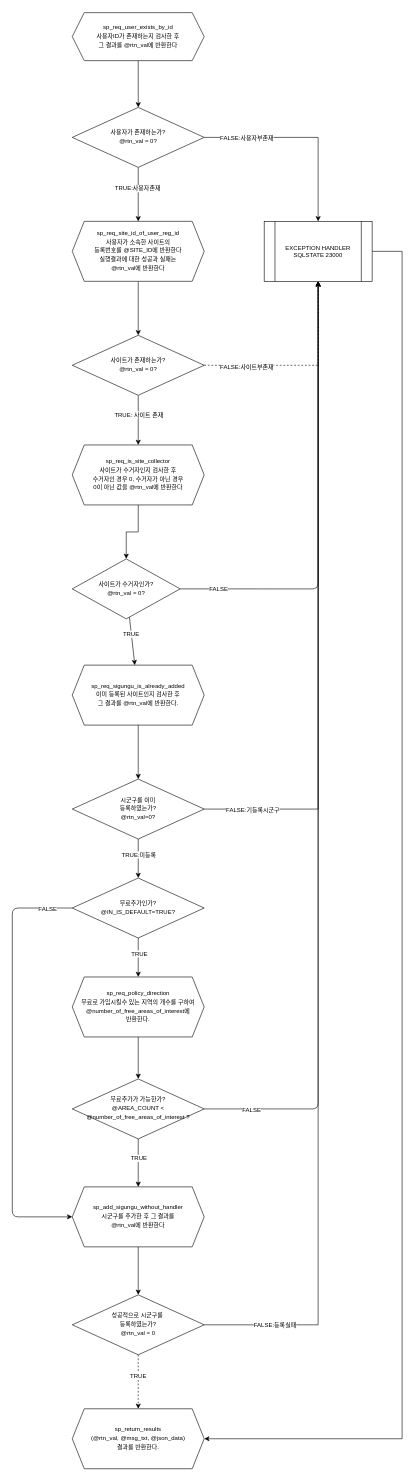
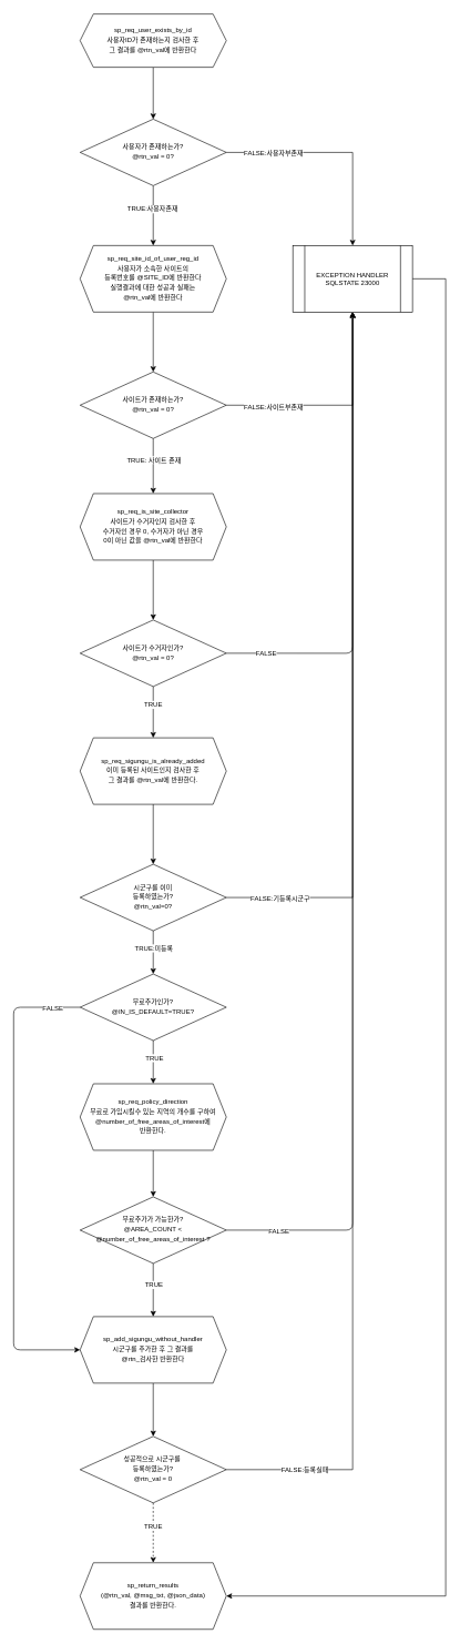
  <mxCell id="0" />
  <mxCell id="1" parent="0" />
  <mxCell id="2" value="" style="edgeStyle=orthogonalEdgeStyle;rounded=0;orthogonalLoop=1;jettySize=auto;html=1;fontSize=8;" parent="1" source="3" target="8" edge="1"><mxGeometry relative="1" as="geometry" /></mxCell>
  <mxCell id="3" value="&lt;font style=&quot;font-size: 10px&quot;&gt;sp_req_user_exists_by_id&lt;br&gt;사용자ID가 존재하는지 검사한 후&lt;br&gt;그 결과를 @rtn_val에 반환한다&lt;/font&gt;" style="shape=hexagon;perimeter=hexagonPerimeter2;whiteSpace=wrap;html=1;fixedSize=1;shadow=0;strokeWidth=1;spacing=6;spacingTop=-4;" parent="1" vertex="1"><mxGeometry x="120" y="20" width="220" height="80" as="geometry" /></mxCell>
  <mxCell id="4" value="" style="edgeStyle=orthogonalEdgeStyle;rounded=0;orthogonalLoop=1;jettySize=auto;html=1;fontSize=8;" parent="1" source="8" target="10" edge="1"><mxGeometry relative="1" as="geometry" /></mxCell>
  <mxCell id="5" value="&lt;font style=&quot;font-size: 10px&quot;&gt;TRUE:사용자존재&lt;/font&gt;" style="edgeLabel;html=1;align=center;verticalAlign=middle;resizable=0;points=[];fontSize=8;" parent="4" vertex="1" connectable="0"><mxGeometry x="-0.244" y="-2" relative="1" as="geometry"><mxPoint as="offset" /></mxGeometry></mxCell>
  <mxCell id="6" style="edgeStyle=orthogonalEdgeStyle;rounded=0;orthogonalLoop=1;jettySize=auto;html=1;exitX=1;exitY=0.5;exitDx=0;exitDy=0;entryX=0.5;entryY=0;entryDx=0;entryDy=0;fontSize=8;" parent="1" source="8" target="26" edge="1"><mxGeometry relative="1" as="geometry" /></mxCell>
  <mxCell id="7" value="&lt;font style=&quot;font-size: 10px&quot;&gt;FALSE:사용자부존재&lt;/font&gt;" style="edgeLabel;html=1;align=center;verticalAlign=middle;resizable=0;points=[];fontSize=8;" parent="6" vertex="1" connectable="0"><mxGeometry x="-0.733" y="-1" relative="1" as="geometry"><mxPoint x="26" y="-1" as="offset" /></mxGeometry></mxCell>
  <mxCell id="8" value="&lt;font style=&quot;font-size: 10px&quot;&gt;사용자가 존재하는가?&lt;br&gt;@rtn_val = 0?&lt;/font&gt;" style="rhombus;whiteSpace=wrap;html=1;shadow=0;strokeWidth=1;spacing=6;spacingTop=-4;" parent="1" vertex="1"><mxGeometry x="120" y="178" width="220" height="100" as="geometry" /></mxCell>
  <mxCell id="9" value="" style="edgeStyle=orthogonalEdgeStyle;rounded=0;orthogonalLoop=1;jettySize=auto;html=1;fontSize=8;" parent="1" source="10" target="15" edge="1"><mxGeometry relative="1" as="geometry" /></mxCell>
  <mxCell id="10" value="&lt;font style=&quot;font-size: 10px&quot;&gt;sp_req_site_id_of_user_reg_id&lt;br&gt;사용자가 소속한 사이트의&lt;br&gt;등록번호를&amp;nbsp;@SITE_ID에 반환한다&lt;br&gt;실행결과에 대한 성공과 실패는&lt;br&gt;@rtn_val에 반환한다&lt;/font&gt;" style="shape=hexagon;perimeter=hexagonPerimeter2;whiteSpace=wrap;html=1;fixedSize=1;shadow=0;strokeWidth=1;spacing=6;spacingTop=-4;" parent="1" vertex="1"><mxGeometry x="120" y="368" width="220" height="100" as="geometry" /></mxCell>
  <mxCell id="11" value="" style="edgeStyle=orthogonalEdgeStyle;rounded=0;orthogonalLoop=1;jettySize=auto;html=1;fontSize=8;entryX=0.5;entryY=0;entryDx=0;entryDy=0;" parent="1" source="15" target="34" edge="1"><mxGeometry relative="1" as="geometry" /></mxCell>
  <mxCell id="12" value="&lt;font style=&quot;font-size: 10px&quot;&gt;TRUE: 사이트 존재&lt;/font&gt;" style="edgeLabel;html=1;align=center;verticalAlign=middle;resizable=0;points=[];fontSize=8;" parent="11" vertex="1" connectable="0"><mxGeometry x="-0.244" relative="1" as="geometry"><mxPoint as="offset" /></mxGeometry></mxCell>
- <mxCell id="13" style="edgeStyle=orthogonalEdgeStyle;rounded=0;orthogonalLoop=1;jettySize=auto;html=1;exitX=1;exitY=0.5;exitDx=0;exitDy=0;entryX=0.5;entryY=1;entryDx=0;entryDy=0;fontSize=8;dashed=1;" parent="1" source="15" target="26" edge="1"><mxGeometry relative="1" as="geometry" /></mxCell>
+ <mxCell id="13" style="edgeStyle=orthogonalEdgeStyle;rounded=0;orthogonalLoop=1;jettySize=auto;html=1;exitX=1;exitY=0.5;exitDx=0;exitDy=0;entryX=0.5;entryY=1;entryDx=0;entryDy=0;fontSize=8;" parent="1" source="15" target="26" edge="1"><mxGeometry relative="1" as="geometry" /></mxCell>
  <mxCell id="14" value="&lt;font style=&quot;font-size: 10px&quot;&gt;FALSE:사이트부존재&lt;/font&gt;" style="edgeLabel;html=1;align=center;verticalAlign=middle;resizable=0;points=[];fontSize=8;" parent="13" vertex="1" connectable="0"><mxGeometry x="-0.576" y="-2" relative="1" as="geometry"><mxPoint as="offset" /></mxGeometry></mxCell>
  <mxCell id="15" value="&lt;font style=&quot;font-size: 10px&quot;&gt;사이트가 존재하는가?&lt;br&gt;@rtn_val = 0?&lt;/font&gt;" style="rhombus;whiteSpace=wrap;html=1;shadow=0;strokeWidth=1;spacing=6;spacingTop=-4;" parent="1" vertex="1"><mxGeometry x="120" y="558" width="220" height="100" as="geometry" /></mxCell>
  <mxCell id="16" value="" style="edgeStyle=orthogonalEdgeStyle;rounded=0;orthogonalLoop=1;jettySize=auto;html=1;fontSize=8;" parent="1" source="17" target="22" edge="1"><mxGeometry relative="1" as="geometry" /></mxCell>
  <mxCell id="17" value="&lt;font style=&quot;font-size: 10px&quot;&gt;sp_req_sigungu_is_already_added&lt;br&gt;이미 등록된 사이트인지 검사한 후&lt;br&gt;그 결과를 @rtn_val에 반환한다.&lt;/font&gt;" style="shape=hexagon;perimeter=hexagonPerimeter2;whiteSpace=wrap;html=1;fixedSize=1;shadow=0;strokeWidth=1;spacing=6;spacingTop=-4;" parent="1" vertex="1"><mxGeometry x="120" y="1108" width="220" height="100" as="geometry" /></mxCell>
  <mxCell id="18" value="" style="edgeStyle=orthogonalEdgeStyle;rounded=0;orthogonalLoop=1;jettySize=auto;html=1;fontSize=8;entryX=0.5;entryY=0;entryDx=0;entryDy=0;" parent="1" source="22" target="44" edge="1"><mxGeometry relative="1" as="geometry" /></mxCell>
  <mxCell id="19" value="&lt;font style=&quot;font-size: 10px&quot;&gt;TRUE:미등록&lt;/font&gt;" style="edgeLabel;html=1;align=center;verticalAlign=middle;resizable=0;points=[];fontSize=8;" parent="18" vertex="1" connectable="0"><mxGeometry x="-0.244" relative="1" as="geometry"><mxPoint as="offset" /></mxGeometry></mxCell>
  <mxCell id="20" style="edgeStyle=orthogonalEdgeStyle;rounded=0;orthogonalLoop=1;jettySize=auto;html=1;exitX=1;exitY=0.5;exitDx=0;exitDy=0;entryX=0.5;entryY=1;entryDx=0;entryDy=0;fontSize=8;" parent="1" source="22" target="26" edge="1"><mxGeometry relative="1" as="geometry" /></mxCell>
  <mxCell id="21" value="&lt;font style=&quot;font-size: 10px&quot;&gt;FALSE:기등록시군구&lt;/font&gt;" style="edgeLabel;html=1;align=center;verticalAlign=middle;resizable=0;points=[];fontSize=8;" parent="20" vertex="1" connectable="0"><mxGeometry x="-0.806" y="1" relative="1" as="geometry"><mxPoint x="-24" y="1" as="offset" /></mxGeometry></mxCell>
  <mxCell id="22" value="&lt;font style=&quot;font-size: 10px&quot;&gt;시군구를 이미 &lt;br&gt;등록하였는가?&lt;br&gt;@rtn_val=0?&lt;/font&gt;" style="rhombus;whiteSpace=wrap;html=1;shadow=0;strokeWidth=1;spacing=6;spacingTop=-4;" parent="1" vertex="1"><mxGeometry x="120" y="1298" width="220" height="100" as="geometry" /></mxCell>
  <mxCell id="23" value="" style="edgeStyle=orthogonalEdgeStyle;rounded=0;orthogonalLoop=1;jettySize=auto;html=1;fontSize=8;" parent="1" source="24" target="31" edge="1"><mxGeometry relative="1" as="geometry" /></mxCell>
- <mxCell id="24" value="&lt;font style=&quot;font-size: 10px&quot;&gt;sp_add_sigungu_without_handler&lt;br&gt;시군구를 추가한 후 그 결과를 &lt;br&gt;@rtn_val에 반환한다&lt;br&gt;&lt;/font&gt;" style="shape=hexagon;perimeter=hexagonPerimeter2;whiteSpace=wrap;html=1;fixedSize=1;shadow=0;strokeWidth=1;spacing=6;spacingTop=-4;" parent="1" vertex="1"><mxGeometry x="120" y="1978" width="220" height="100" as="geometry" /></mxCell>
+ <mxCell id="24" value="&lt;font style=&quot;font-size: 10px&quot;&gt;sp_add_sigungu_without_handler&lt;br&gt;시군구를 추가한 후 그 결과를 &lt;br&gt;@rtn_검사한 반환한다&lt;br&gt;&lt;/font&gt;" style="shape=hexagon;perimeter=hexagonPerimeter2;whiteSpace=wrap;html=1;fixedSize=1;shadow=0;strokeWidth=1;spacing=6;spacingTop=-4;" parent="1" vertex="1"><mxGeometry x="120" y="1978" width="220" height="100" as="geometry" /></mxCell>
  <mxCell id="25" style="edgeStyle=orthogonalEdgeStyle;rounded=0;orthogonalLoop=1;jettySize=auto;html=1;exitX=1;exitY=0.5;exitDx=0;exitDy=0;entryX=1;entryY=0.5;entryDx=0;entryDy=0;fontSize=8;" parent="1" source="26" target="32" edge="1"><mxGeometry relative="1" as="geometry"><Array as="points"><mxPoint x="670" y="418" /><mxPoint x="670" y="2398" /></Array></mxGeometry></mxCell>
  <mxCell id="26" value="&lt;font style=&quot;font-size: 10px&quot;&gt;EXCEPTION HANDLER&lt;br&gt;SQLSTATE 23000&lt;/font&gt;" style="shape=process;whiteSpace=wrap;html=1;backgroundOutline=1;fontSize=8;" parent="1" vertex="1"><mxGeometry x="440" y="368" width="180" height="100" as="geometry" /></mxCell>
  <mxCell id="27" style="edgeStyle=orthogonalEdgeStyle;rounded=0;orthogonalLoop=1;jettySize=auto;html=1;entryX=0.5;entryY=1;entryDx=0;entryDy=0;fontSize=8;" parent="1" source="31" target="26" edge="1"><mxGeometry relative="1" as="geometry" /></mxCell>
  <mxCell id="28" value="&lt;font style=&quot;font-size: 10px&quot;&gt;FALSE:등록실패&lt;/font&gt;" style="edgeLabel;html=1;align=center;verticalAlign=middle;resizable=0;points=[];fontSize=8;" parent="27" vertex="1" connectable="0"><mxGeometry x="-0.879" y="1" relative="1" as="geometry"><mxPoint as="offset" /></mxGeometry></mxCell>
  <mxCell id="29" value="" style="edgeStyle=orthogonalEdgeStyle;rounded=0;orthogonalLoop=1;jettySize=auto;html=1;fontSize=8;dashed=1;" parent="1" source="31" target="32" edge="1"><mxGeometry relative="1" as="geometry" /></mxCell>
  <mxCell id="30" value="TRUE" style="edgeLabel;html=1;align=center;verticalAlign=middle;resizable=0;points=[];fontSize=10;" vertex="1" connectable="0" parent="29"><mxGeometry x="-0.242" y="-1" relative="1" as="geometry"><mxPoint as="offset" /></mxGeometry></mxCell>
  <mxCell id="31" value="&lt;font style=&quot;font-size: 10px&quot;&gt;성공적으로 시군구를&amp;nbsp;&lt;br&gt;등록하였는가?&lt;br&gt;@rtn_val = 0&lt;br&gt;&lt;/font&gt;" style="rhombus;whiteSpace=wrap;html=1;shadow=0;strokeWidth=1;spacing=6;spacingTop=-4;" parent="1" vertex="1"><mxGeometry x="120" y="2158" width="220" height="100" as="geometry" /></mxCell>
  <mxCell id="32" value="&lt;font style=&quot;font-size: 10px&quot;&gt;sp_return_results&lt;br&gt;(@rtn_val, @msg_txt, @json_data)&lt;br&gt;결과를 반환한다.&lt;/font&gt;" style="shape=hexagon;perimeter=hexagonPerimeter2;whiteSpace=wrap;html=1;fixedSize=1;shadow=0;strokeWidth=1;spacing=6;spacingTop=-4;" parent="1" vertex="1"><mxGeometry x="120" y="2348" width="220" height="100" as="geometry" /></mxCell>
  <mxCell id="33" value="" style="edgeStyle=orthogonalEdgeStyle;rounded=0;orthogonalLoop=1;jettySize=auto;html=1;fontSize=8;" edge="1" source="34" target="39" parent="1"><mxGeometry relative="1" as="geometry" /></mxCell>
  <mxCell id="34" value="&lt;font style=&quot;font-size: 10px&quot;&gt;sp_req_is_site_collector&lt;br&gt;사이트가 수거자인지 검사한 후&lt;br&gt;수거자인 경우 0, 수거자가 아닌 경우 &lt;br&gt;0이 아닌 값을 @rtn_val에 반환한다&lt;/font&gt;" style="shape=hexagon;perimeter=hexagonPerimeter2;whiteSpace=wrap;html=1;fixedSize=1;shadow=0;strokeWidth=1;spacing=6;spacingTop=-4;" vertex="1" parent="1"><mxGeometry x="120" y="740.86" width="220" height="100" as="geometry" /></mxCell>
  <mxCell id="35" value="" style="edgeStyle=none;html=1;fontSize=10;" edge="1" parent="1" source="39" target="17"><mxGeometry relative="1" as="geometry" /></mxCell>
  <mxCell id="36" value="TRUE" style="edgeLabel;html=1;align=center;verticalAlign=middle;resizable=0;points=[];fontSize=10;" vertex="1" connectable="0" parent="35"><mxGeometry x="-0.3" y="-1" relative="1" as="geometry"><mxPoint as="offset" /></mxGeometry></mxCell>
  <mxCell id="37" style="edgeStyle=orthogonalEdgeStyle;html=1;entryX=0.5;entryY=1;entryDx=0;entryDy=0;fontSize=10;exitX=1;exitY=0.5;exitDx=0;exitDy=0;" edge="1" parent="1" source="39" target="26"><mxGeometry relative="1" as="geometry" /></mxCell>
  <mxCell id="38" value="FALSE" style="edgeLabel;html=1;align=center;verticalAlign=middle;resizable=0;points=[];fontSize=10;" vertex="1" connectable="0" parent="37"><mxGeometry x="-0.828" relative="1" as="geometry"><mxPoint as="offset" /></mxGeometry></mxCell>
- <mxCell id="39" value="&lt;font style=&quot;font-size: 10px&quot;&gt;사이트가 수거자인가?&lt;br&gt;@rtn_val = 0?&lt;/font&gt;" style="rhombus;whiteSpace=wrap;html=1;shadow=0;strokeWidth=1;spacing=6;spacingTop=-4;" vertex="1" parent="1"><mxGeometry x="120" y="930.86" width="180" height="100" as="geometry" /></mxCell>
+ <mxCell id="39" value="&lt;font style=&quot;font-size: 10px&quot;&gt;사이트가 수거자인가?&lt;br&gt;@rtn_val = 0?&lt;/font&gt;" style="rhombus;whiteSpace=wrap;html=1;shadow=0;strokeWidth=1;spacing=6;spacingTop=-4;" vertex="1" parent="1"><mxGeometry x="120" y="930.86" width="220" height="100" as="geometry" /></mxCell>
  <mxCell id="40" value="" style="edgeStyle=orthogonalEdgeStyle;html=1;fontSize=10;" edge="1" parent="1" source="44" target="46"><mxGeometry relative="1" as="geometry" /></mxCell>
  <mxCell id="41" value="TRUE" style="edgeLabel;html=1;align=center;verticalAlign=middle;resizable=0;points=[];fontSize=10;" vertex="1" connectable="0" parent="40"><mxGeometry x="-0.236" y="1" relative="1" as="geometry"><mxPoint as="offset" /></mxGeometry></mxCell>
  <mxCell id="42" style="edgeStyle=orthogonalEdgeStyle;html=1;entryX=0;entryY=0.5;entryDx=0;entryDy=0;fontSize=10;" edge="1" parent="1" source="44" target="24"><mxGeometry relative="1" as="geometry"><Array as="points"><mxPoint x="20" y="1513" /><mxPoint x="20" y="2028" /></Array></mxGeometry></mxCell>
  <mxCell id="43" value="FALSE" style="edgeLabel;html=1;align=center;verticalAlign=middle;resizable=0;points=[];fontSize=10;" vertex="1" connectable="0" parent="42"><mxGeometry x="-0.883" relative="1" as="geometry"><mxPoint as="offset" /></mxGeometry></mxCell>
  <mxCell id="44" value="&lt;font style=&quot;font-size: 10px&quot;&gt;무료추가인가?&lt;br&gt;@IN_IS_DEFAULT=TRUE?&lt;/font&gt;" style="rhombus;whiteSpace=wrap;html=1;shadow=0;strokeWidth=1;spacing=6;spacingTop=-4;" vertex="1" parent="1"><mxGeometry x="120" y="1463" width="220" height="100" as="geometry" /></mxCell>
  <mxCell id="45" value="" style="edgeStyle=orthogonalEdgeStyle;html=1;fontSize=10;" edge="1" parent="1" source="46" target="51"><mxGeometry relative="1" as="geometry" /></mxCell>
  <mxCell id="46" value="&lt;font&gt;&lt;span style=&quot;font-size: 10px&quot;&gt;sp_req_policy_direction&lt;/span&gt;&lt;br&gt;&lt;span style=&quot;font-size: 10px&quot;&gt;무료로 가입시킬수 있는 지역의 개수를 구하여&lt;/span&gt;&lt;br&gt;&lt;span style=&quot;font-size: 10px&quot;&gt;@number_of_free_areas_of_interest에 &lt;br&gt;반환한다.&lt;/span&gt;&lt;br&gt;&lt;/font&gt;" style="shape=hexagon;perimeter=hexagonPerimeter2;whiteSpace=wrap;html=1;fixedSize=1;shadow=0;strokeWidth=1;spacing=6;spacingTop=-4;" vertex="1" parent="1"><mxGeometry x="120" y="1628" width="220" height="100" as="geometry" /></mxCell>
  <mxCell id="47" value="" style="edgeStyle=orthogonalEdgeStyle;html=1;fontSize=10;" edge="1" parent="1" source="51" target="24"><mxGeometry relative="1" as="geometry" /></mxCell>
  <mxCell id="48" value="TRUE" style="edgeLabel;html=1;align=center;verticalAlign=middle;resizable=0;points=[];fontSize=10;" vertex="1" connectable="0" parent="47"><mxGeometry x="-0.219" relative="1" as="geometry"><mxPoint as="offset" /></mxGeometry></mxCell>
  <mxCell id="49" style="edgeStyle=orthogonalEdgeStyle;html=1;fontSize=10;entryX=0.5;entryY=1;entryDx=0;entryDy=0;" edge="1" parent="1" source="51" target="26"><mxGeometry relative="1" as="geometry"><mxPoint x="470" y="1741.651" as="targetPoint" /></mxGeometry></mxCell>
  <mxCell id="50" value="FALSE" style="edgeLabel;html=1;align=center;verticalAlign=middle;resizable=0;points=[];fontSize=10;" vertex="1" connectable="0" parent="49"><mxGeometry x="-0.9" relative="1" as="geometry"><mxPoint as="offset" /></mxGeometry></mxCell>
  <mxCell id="51" value="&lt;font style=&quot;font-size: 10px&quot;&gt;무료추가가 가능한가?&lt;br&gt;@AREA_COUNT &amp;lt; @number_of_free_areas_of_interest&amp;nbsp;?&lt;/font&gt;" style="rhombus;whiteSpace=wrap;html=1;shadow=0;strokeWidth=1;spacing=6;spacingTop=-4;" vertex="1" parent="1"><mxGeometry x="120" y="1798" width="220" height="100" as="geometry" /></mxCell>
